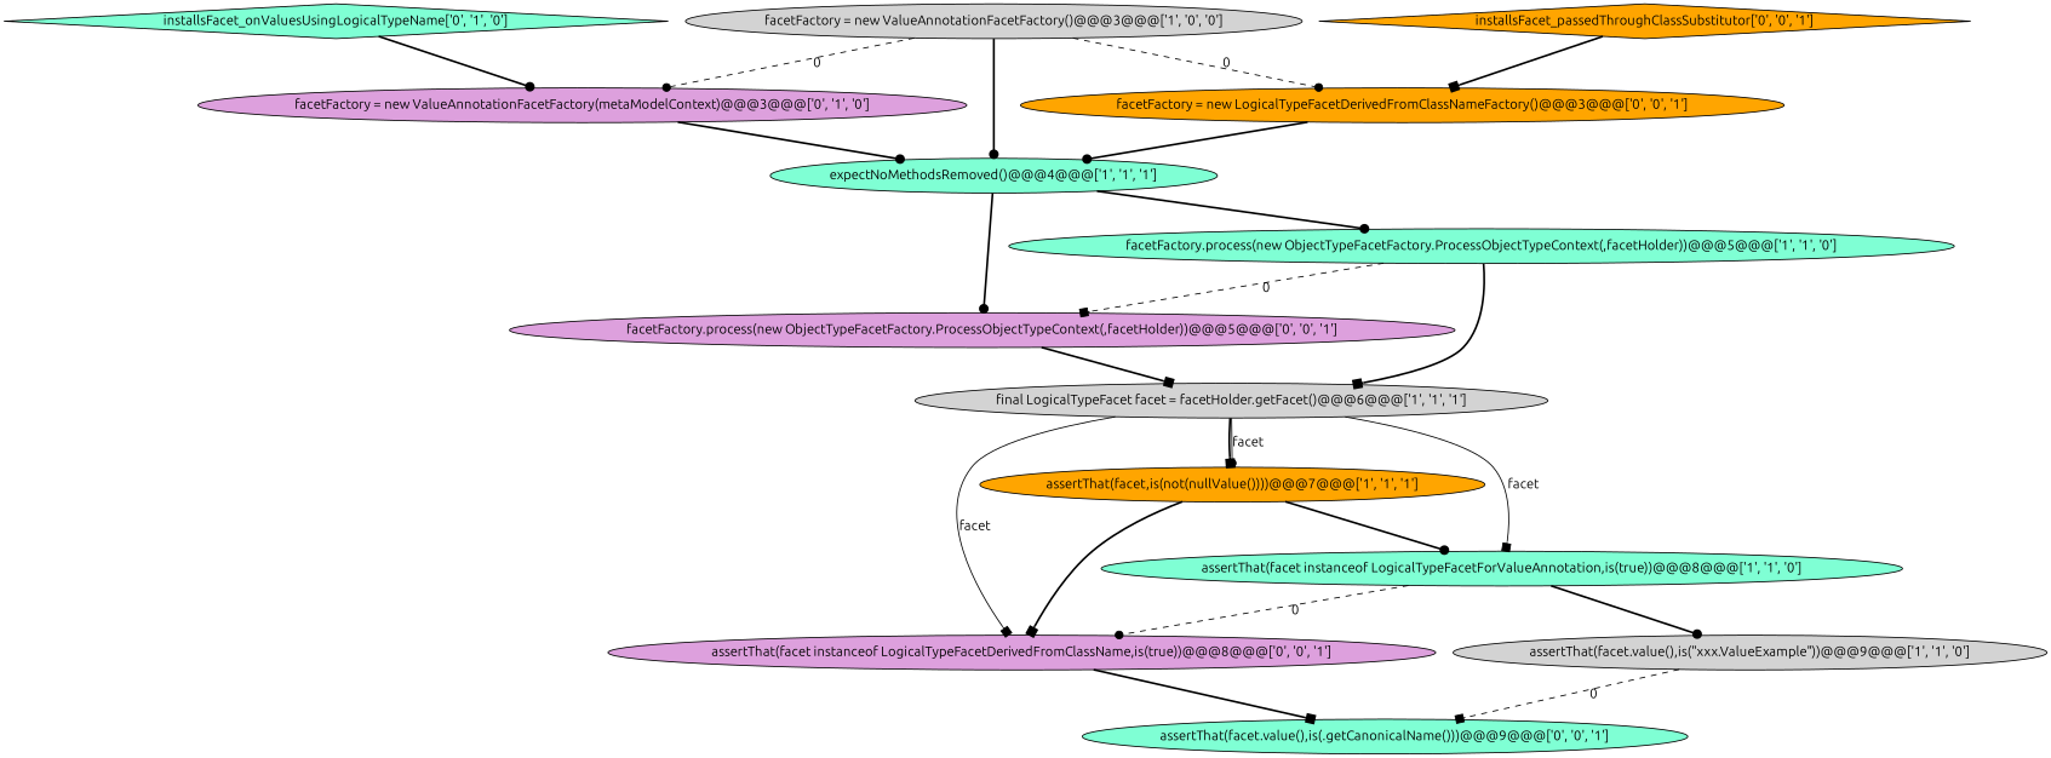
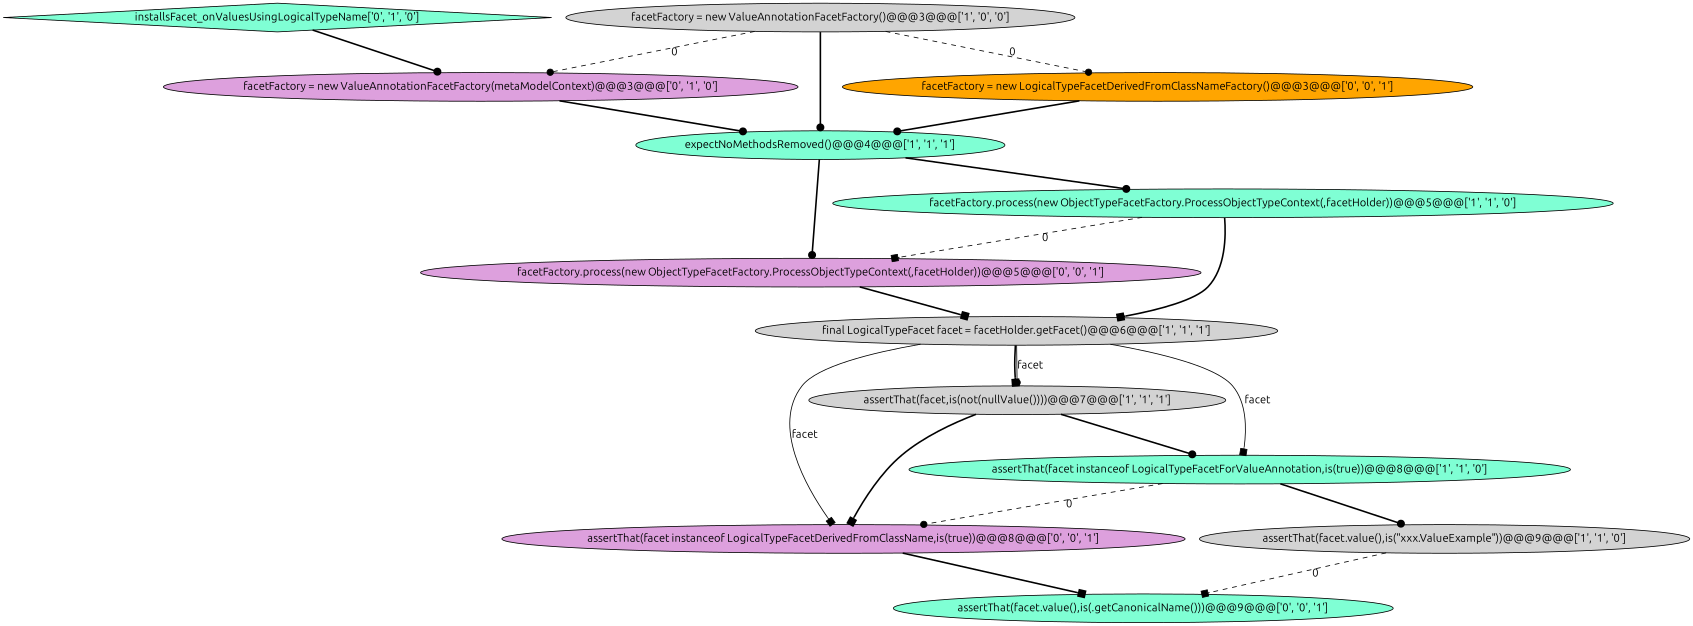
  digraph {
    fontname=Ubuntu
    node [fillcolor=aquamarine fontname=Ubuntu shape=ellipse style=filled]
    edge [arrowhead=dot fontname=Ubuntu style=bold]
    n1 [label="assertThat(facet.value(),is(.getCanonicalName()))@@@9@@@['0', '0', '1']"]
    n2 [label="expectNoMethodsRemoved()@@@4@@@['1', '1', '1']"]
    n3 [fillcolor=plum label="facetFactory.process(new ObjectTypeFacetFactory.ProcessObjectTypeContext(,facetHolder))@@@5@@@['0', '0', '1']"]
    n4 [label="facetFactory.process(new ObjectTypeFacetFactory.ProcessObjectTypeContext(,facetHolder))@@@5@@@['1', '1', '0']"]
    n5 [fillcolor=lightgrey label="final LogicalTypeFacet facet = facetHolder.getFacet()@@@6@@@['1', '1', '1']"]
    n6 [fillcolor=lightgrey label="assertThat(facet.value(),is(\"xxx.ValueExample\"))@@@9@@@['1', '1', '0']"]
    n7 [fillcolor=plum label="assertThat(facet instanceof LogicalTypeFacetDerivedFromClassName,is(true))@@@8@@@['0', '0', '1']"]
-   n8 [fillcolor=orange label="assertThat(facet,is(not(nullValue())))@@@7@@@['1', '1', '1']"]
+   n8 [fillcolor=lightgrey label="assertThat(facet,is(not(nullValue())))@@@7@@@['1', '1', '1']"]
    n9 [label="assertThat(facet instanceof LogicalTypeFacetForValueAnnotation,is(true))@@@8@@@['1', '1', '0']"]
    n10 [fillcolor=plum label="facetFactory = new ValueAnnotationFacetFactory(metaModelContext)@@@3@@@['0', '1', '0']"]
-   n11 [fillcolor=orange label="installsFacet_passedThroughClassSubstitutor['0', '0', '1']" shape=diamond]
    n12 [fillcolor=orange label="facetFactory = new LogicalTypeFacetDerivedFromClassNameFactory()@@@3@@@['0', '0', '1']"]
    n13 [label="installsFacet_onValuesUsingLogicalTypeName['0', '1', '0']" shape=diamond]
    n14 [fillcolor=lightgrey label="facetFactory = new ValueAnnotationFacetFactory()@@@3@@@['1', '0', '0']"]
    n2 -> n3
    n2 -> n4
    n3 -> n5 [arrowhead=box]
    n4 -> n3 [arrowhead=box label=0 style=dashed]
    n4 -> n5 [arrowhead=box]
    n5 -> n7 [arrowhead=box label=facet style=solid]
    n5 -> n8 [arrowhead=box]
    n5 -> n8 [label=facet style=solid]
    n5 -> n9 [arrowhead=box label=facet style=solid]
    n6 -> n1 [arrowhead=box label=0 style=dashed]
    n7 -> n1 [arrowhead=box]
    n8 -> n7 [arrowhead=box]
    n8 -> n9
    n9 -> n6
    n9 -> n7 [label=0 style=dashed]
    n10 -> n2
-   n11 -> n12 [arrowhead=box]
    n12 -> n2
    n13 -> n10
    n14 -> n2
    n14 -> n10 [label=0 style=dashed]
    n14 -> n12 [label=0 style=dashed]
  }
